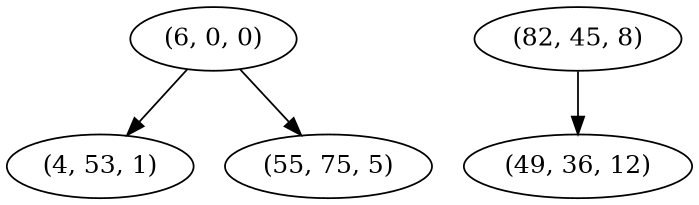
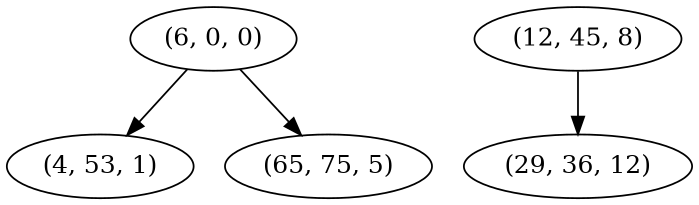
  digraph {
    n1 [label="(6, 0, 0)"]
    "(4, 53, 1)"
-   "(65, 75, 5)" [label="(55, 75, 5)"]
-   "(12, 45, 8)" [label="(82, 45, 8)"]
-   "(29, 36, 12)" [label="(49, 36, 12)"]
+   "(65, 75, 5)"
+   "(12, 45, 8)"
+   "(29, 36, 12)"
    n1 -> "(4, 53, 1)"
    n1 -> "(65, 75, 5)"
    "(12, 45, 8)" -> "(29, 36, 12)"
  }
